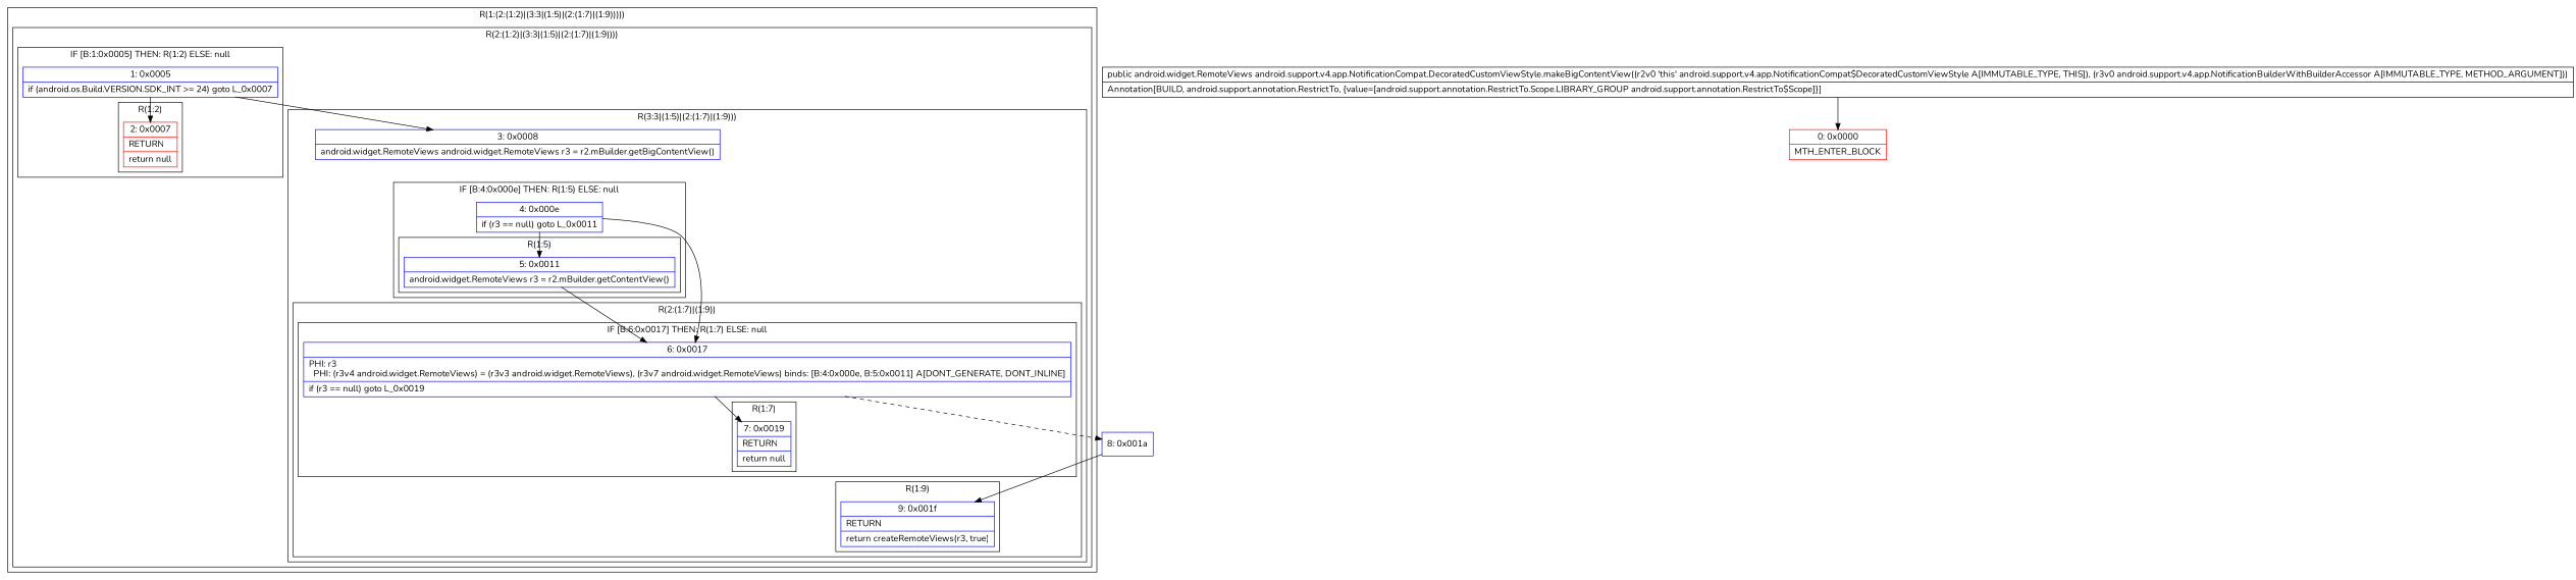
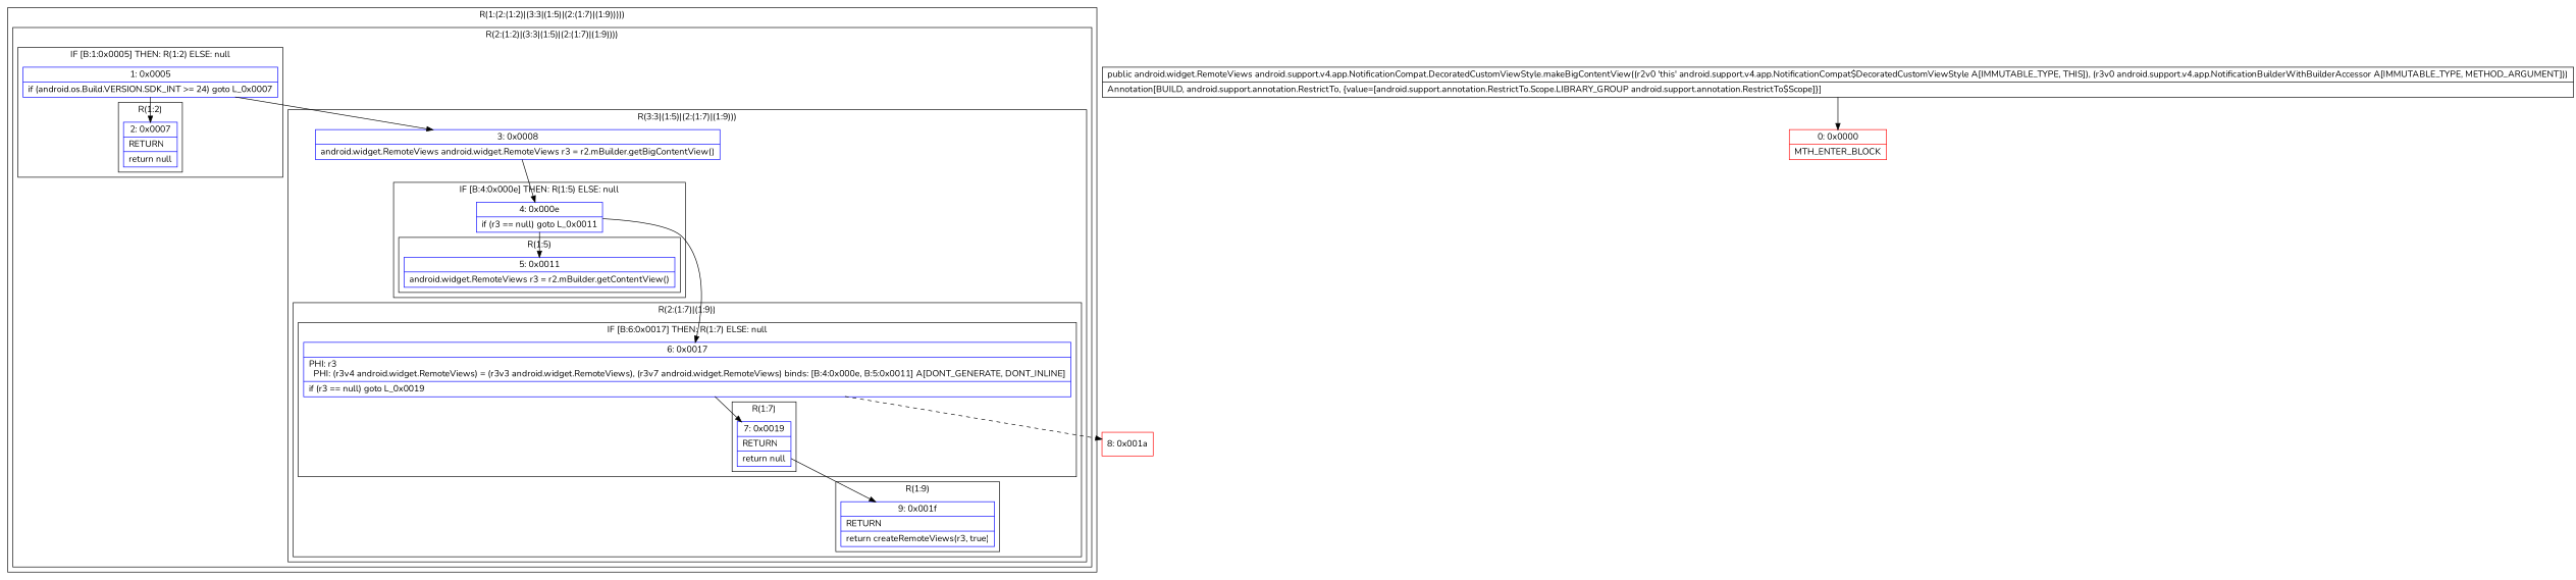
  digraph {
    fontname=Nunito
    node [color=blue fontname=Nunito shape=record]
    edge [fontname=Nunito]
-   n1 [color=red label="{2\:\ 0x0007|RETURN\l|return null\l}"]
+   n1 [label="{2\:\ 0x0007|RETURN\l|return null\l}"]
    n2 [label="{1\:\ 0x0005|if (android.os.Build.VERSION.SDK_INT \>= 24) goto L_0x0007\l}"]
    n3 [label="{5\:\ 0x0011|android.widget.RemoteViews r3 = r2.mBuilder.getContentView()\l}"]
    n4 [label="{4\:\ 0x000e|if (r3 == null) goto L_0x0011\l}"]
    n5 [label="{7\:\ 0x0019|RETURN\l|return null\l}"]
    n6 [label="{6\:\ 0x0017|PHI: r3 \l  PHI: (r3v4 android.widget.RemoteViews) = (r3v3 android.widget.RemoteViews), (r3v7 android.widget.RemoteViews) binds: [B:4:0x000e, B:5:0x0011] A[DONT_GENERATE, DONT_INLINE]\l|if (r3 == null) goto L_0x0019\l}"]
    n7 [label="{9\:\ 0x001f|RETURN\l|return createRemoteViews(r3, true)\l}"]
    n8 [label="{3\:\ 0x0008|android.widget.RemoteViews android.widget.RemoteViews r3 = r2.mBuilder.getBigContentView()\l}"]
-   n9 [label="{8\:\ 0x001a}"]
+   n9 [color=red label="{8\:\ 0x001a}"]
    n10 [color=red label="{0\:\ 0x0000|MTH_ENTER_BLOCK\l}"]
    n11 [label="{public android.widget.RemoteViews android.support.v4.app.NotificationCompat.DecoratedCustomViewStyle.makeBigContentView((r2v0 'this' android.support.v4.app.NotificationCompat$DecoratedCustomViewStyle A[IMMUTABLE_TYPE, THIS]), (r3v0 android.support.v4.app.NotificationBuilderWithBuilderAccessor A[IMMUTABLE_TYPE, METHOD_ARGUMENT]))  | Annotation[BUILD, android.support.annotation.RestrictTo, \{value=[android.support.annotation.RestrictTo.Scope.LIBRARY_GROUP android.support.annotation.RestrictTo$Scope]\}]\l}" color=""]
    subgraph cluster_1 {
      label="R(1:(2:(1:2)|(3:3|(1:5)|(2:(1:7)|(1:9)))))"
      subgraph cluster_2 {
        label="R(2:(1:2)|(3:3|(1:5)|(2:(1:7)|(1:9))))"
        subgraph cluster_3 {
          label="IF [B:1:0x0005] THEN: R(1:2) ELSE: null"
          n2
          subgraph cluster_4 {
            label="R(1:2)"
            n1
          }
        }
        subgraph cluster_5 {
          label="R(3:3|(1:5)|(2:(1:7)|(1:9)))"
          n8
          subgraph cluster_6 {
            label="IF [B:4:0x000e] THEN: R(1:5) ELSE: null"
            n4
            subgraph cluster_7 {
              label="R(1:5)"
              n3
            }
          }
          subgraph cluster_8 {
            label="R(2:(1:7)|(1:9))"
            subgraph cluster_9 {
              label="IF [B:6:0x0017] THEN: R(1:7) ELSE: null"
              n6
              subgraph cluster_10 {
                label="R(1:7)"
                n5
              }
            }
            subgraph cluster_11 {
              label="R(1:9)"
              n7
            }
          }
        }
      }
    }
    n2 -> n1
    n2 -> n8 [style=solid]
-   n3 -> n6
    n4 -> n3
    n4 -> n6 [style=solid]
    n6 -> n5
    n6 -> n9 [style=dashed]
-   n9 -> n7
+   n8 -> n4
+   n5 -> n7
    n11 -> n10
  }
